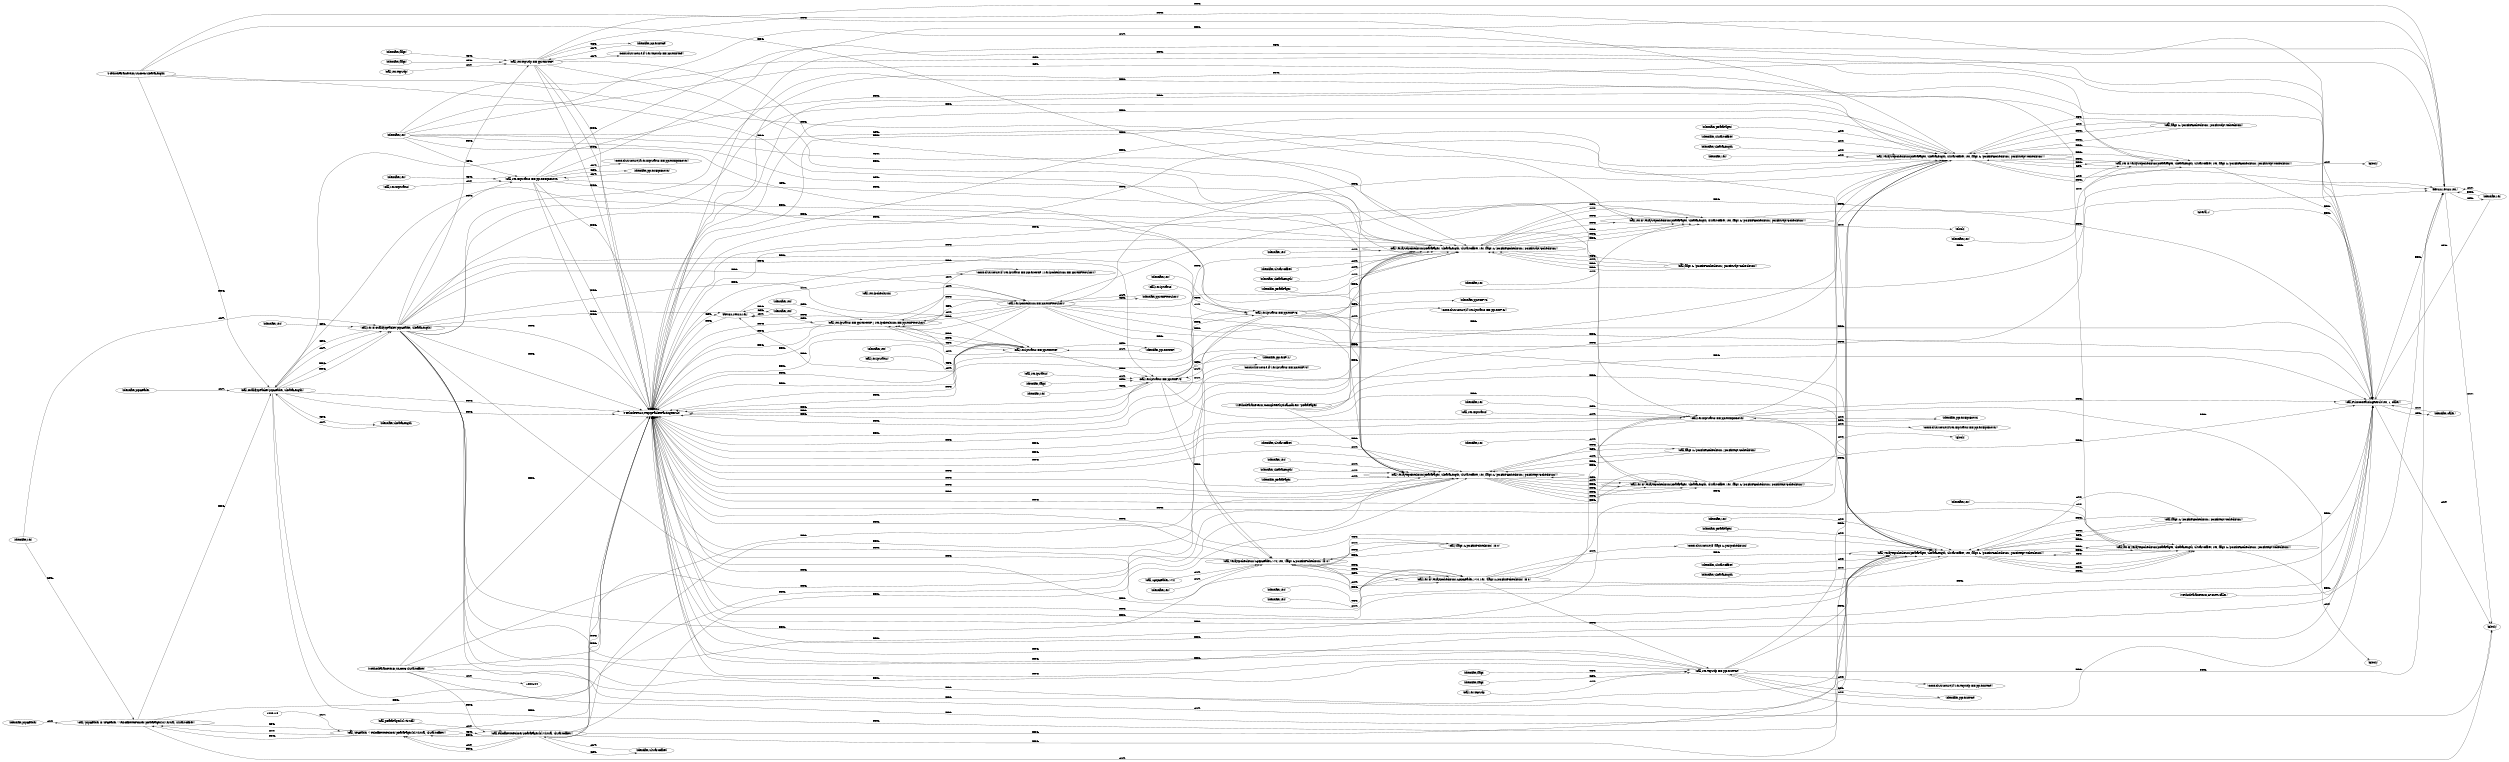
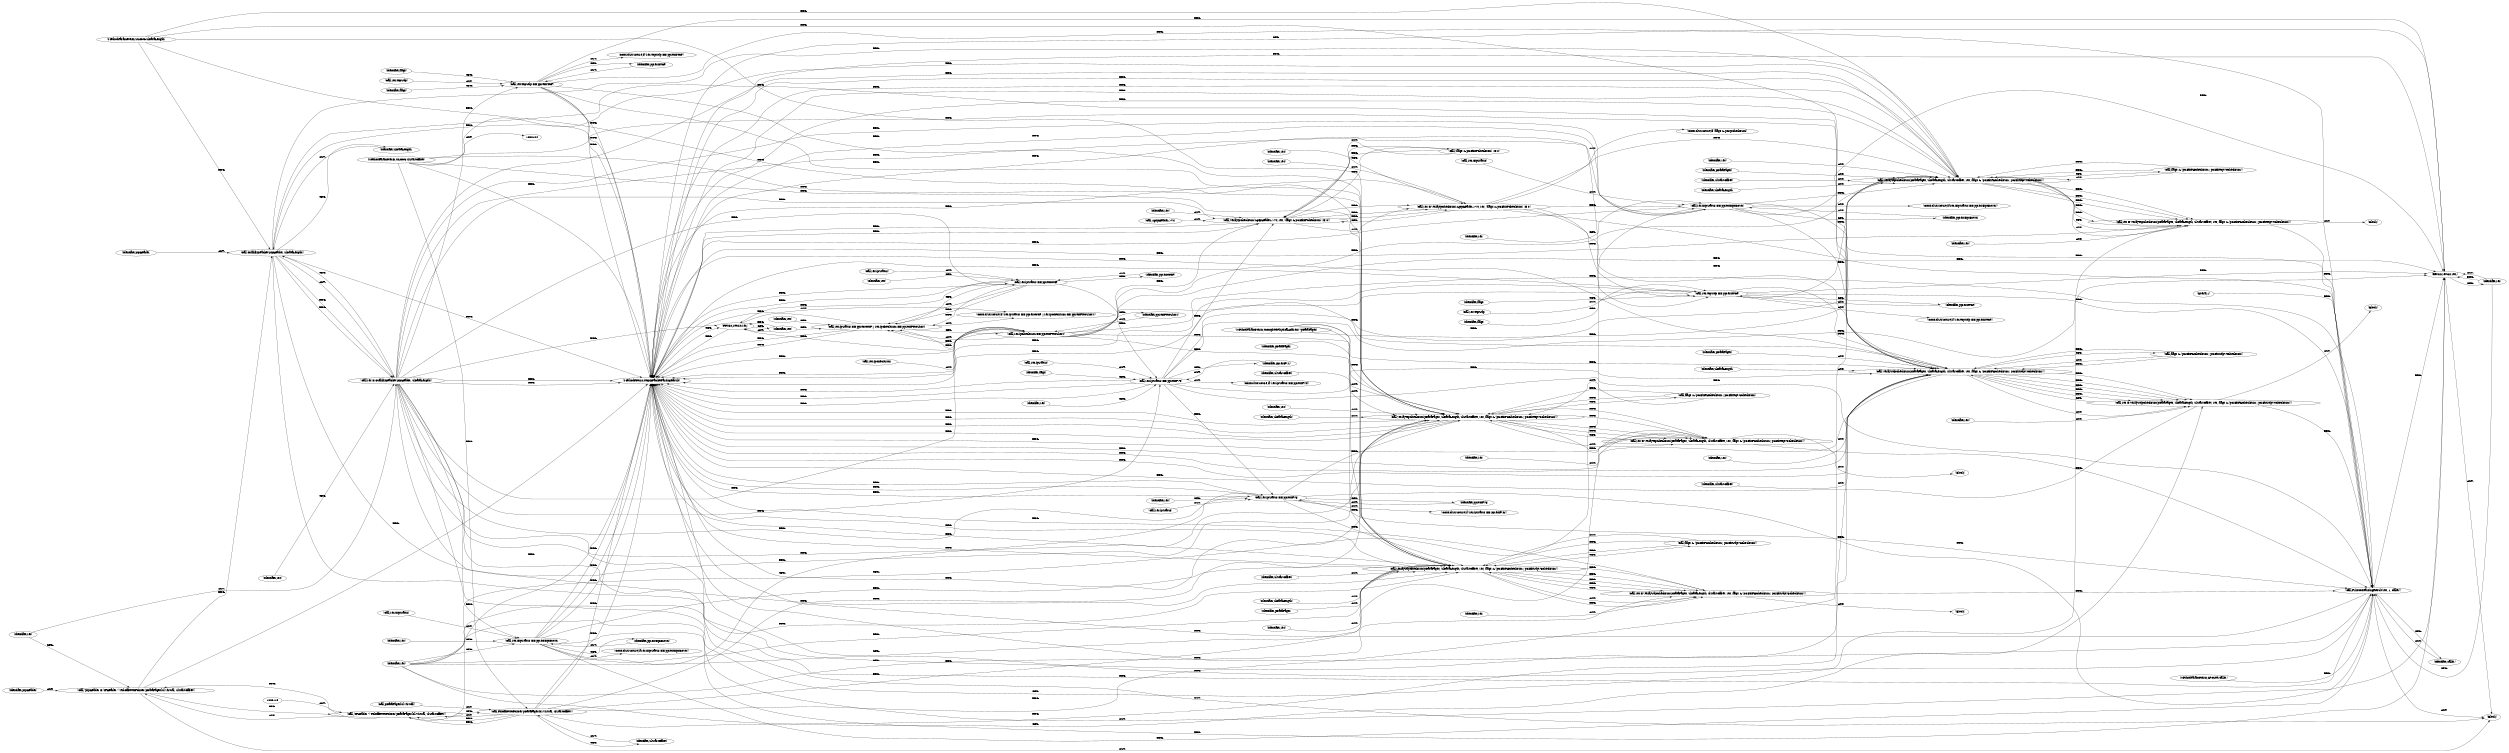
  digraph {
    rankdir=LR
    n1 [label="(Call,*pIpHeader = (IPHeader *) RtlOffsetToPointer(pDataPages[0].Virtual, ulStartOffset))"]
    n2 [label="(Call,(IPHeader *) RtlOffsetToPointer(pDataPages[0].Virtual, ulStartOffset))"]
    n3 [label="(Call,QualifyIpPacket(pIpHeader, ulDataLength))"]
    n4 [label="(MethodReturn,tTcpIpPacketParsingResult)"]
    n5 [label="(Block,)"]
    n6 [label="(Call,RtlOffsetToPointer(pDataPages[0].Virtual, ulStartOffset))"]
    n7 [label="(Call,VerifyTcpChecksum(pDataPages, ulDataLength, ulStartOffset, res, flags & (pcrFixPHChecksum | pcrFixTcpV4Checksum)))"]
    n8 [label="(Call,VerifyUdpChecksum(pDataPages, ulDataLength, ulStartOffset, res, flags & (pcrFixPHChecksum | pcrFixUdpV4Checksum)))"]
    n9 [label="(Call,VerifyTcpChecksum(pDataPages, ulDataLength, ulStartOffset, res, flags & (pcrFixPHChecksum | pcrFixTcpV6Checksum)))"]
    n10 [label="(Call,VerifyUdpChecksum(pDataPages, ulDataLength, ulStartOffset, res, flags & (pcrFixPHChecksum | pcrFixUdpV6Checksum)))"]
    n11 [label="(Call,res = QualifyIpPacket(pIpHeader, ulDataLength))"]
    n12 [label="(Identifier,ulDataLength)"]
    n13 [label="(Return,return res;)"]
    n14 [label="(Return,return res;)"]
    n15 [label="(Identifier,ulStartOffset)"]
    n16 [label="(Call,res = VerifyTcpChecksum(pDataPages, ulDataLength, ulStartOffset, res, flags & (pcrFixPHChecksum | pcrFixTcpV4Checksum)))"]
    n17 [label="(Call,flags & (pcrFixPHChecksum | pcrFixTcpV4Checksum))"]
    n18 [label="(Call,res = VerifyUdpChecksum(pDataPages, ulDataLength, ulStartOffset, res, flags & (pcrFixPHChecksum | pcrFixUdpV4Checksum)))"]
    n19 [label="(Call,flags & (pcrFixPHChecksum | pcrFixUdpV4Checksum))"]
    n20 [label="(Call,res = VerifyTcpChecksum(pDataPages, ulDataLength, ulStartOffset, res, flags & (pcrFixPHChecksum | pcrFixTcpV6Checksum)))"]
    n21 [label="(Call,flags & (pcrFixPHChecksum | pcrFixTcpV6Checksum))"]
    n22 [label="(Call,res = VerifyUdpChecksum(pDataPages, ulDataLength, ulStartOffset, res, flags & (pcrFixPHChecksum | pcrFixUdpV6Checksum)))"]
    n23 [label="(Call,flags & (pcrFixPHChecksum | pcrFixUdpV6Checksum))"]
    n24 [label="(MethodParameterIn,ULONG ulStartOffset)"]
    1000104
    n26 [label="(Call,res.ipStatus == ppresNotIP)"]
    n27 [label="(Call,res.ipStatus == ppresIPV4)"]
    n28 [label="(Call,VerifyIpChecksum(&pIpHeader->v4, res, (flags & pcrFixIPChecksum) != 0))"]
    n29 [label="(Call,res.xxpStatus == ppresXxpKnown)"]
    n30 [label="(Call,PrintOutParsingResult(res, 1, caller))"]
    n31 [label="(Call,res.TcpUdp == ppresIsTCP)"]
    n32 [label="(Call,res.ipStatus == ppresIPV6)"]
    n33 [label="(Call,res.ipCheckSum == ppresIPTooShort)"]
    n34 [label="(Call,res.xxpStatus == ppresXxpKnown)"]
    n35 [label="(Call,res.TcpUdp == ppresIsTCP)"]
    n36 [label="(Call,res.ipStatus == ppresNotIP || res.ipCheckSum == ppresIPTooShort)"]
    n37 [label="(Identifier,ppresNotIP)"]
    n38 [label="(ControlStructure,if (res.ipStatus == ppresNotIP || res.ipCheckSum == ppresIPTooShort))"]
    n39 [label="(Identifier,res)"]
    n40 [label="(ControlStructure,if (res.ipStatus == ppresIPV4))"]
    n41 [label="(Identifier,ppresIPV1)"]
    n42 [label="(Call,res = VerifyIpChecksum(&pIpHeader->v4, res, (flags & pcrFixIPChecksum) != 0))"]
    n43 [label="(Call,(flags & pcrFixIPChecksum) != 0)"]
    n44 [label="(ControlStructure,if(res.xxpStatus == ppresXxpKnown))"]
    n45 [label="(Identifier,ppresXxpKnown)"]
    n46 [label="(Identifier,caller)"]
    n47 [label="(ControlStructure,if (res.TcpUdp == ppresIsTCP))"]
    n48 [label="(Identifier,ppresIsTCP)"]
    n49 [label="(Identifier,ppresIPV6)"]
    n50 [label="(ControlStructure,if (res.ipStatus == ppresIPV6))"]
    n51 [label="(Identifier,ppresIPTooShort)"]
    n52 [label="(ControlStructure,if(res.xxpStatus == ppresXxpKnown))"]
    n53 [label="(Identifier,ppresXxpKnown)"]
    n54 [label="(ControlStructure,if (res.TcpUdp == ppresIsTCP))"]
    n55 [label="(Identifier,ppresIsTCP)"]
    n56 [label="(Identifier,res)"]
    n57 [label="(ControlStructure,if (flags & pcrIpChecksum))"]
    n58 [label="(Block,)"]
    n59 [label="(Block,)"]
    n60 [label="(Block,)"]
    n61 [label="(Block,)"]
    n62 [label="(Identifier,ulStartOffset)"]
    n63 [label="(Identifier,res)"]
    n64 [label="(MethodParameterIn,tCompletePhysicalAddress *pDataPages)"]
    n65 [label="(Identifier,res)"]
    n66 [label="(Identifier,res)"]
    n67 [label="(Identifier,ulDataLength)"]
    n68 [label="(Identifier,pDataPages)"]
    n69 [label="(Identifier,res)"]
    n70 [label="(Identifier,res)"]
    n71 [label="(Call,res.xxpStatus)"]
    n72 [label="(MethodParameterIn,ULONG ulDataLength)"]
    n73 [label="(Call,res.ipStatus)"]
    n74 [label="(Identifier,res)"]
    n75 [label="(Identifier,pDataPages)"]
    n76 [label="(Identifier,flags)"]
    n77 [label="(Literal,1)"]
    n78 [label="(Identifier,ulStartOffset)"]
    n79 [label="(Identifier,flags)"]
    n80 [label="(Call,res.TcpUdp)"]
    n81 [label="(Identifier,ulDataLength)"]
    n82 [label="(Identifier,flags)"]
    n83 [label="(Call,res.ipStatus)"]
    n84 [label="(Identifier,flags)"]
    n85 [label="(Call,res.ipStatus)"]
    n86 [label="(Call,res.ipCheckSum)"]
    n87 [label="(Call,res.TcpUdp)"]
    n88 [label="(Identifier,res)"]
    n89 [label="(Identifier,ulStartOffset)"]
    n90 [label="(Identifier,res)"]
    n91 [label="(Call,pDataPages[0].Virtual)"]
    n92 [label="(Identifier,res)"]
    n93 [label="(Identifier,ulStartOffset)"]
    n94 [label="(Identifier,res)"]
    n95 [label="(Identifier,pIpHeader)"]
    n96 [label="(Identifier,res)"]
    n97 [label="(Identifier,flags)"]
    n98 [label="(Identifier,res)"]
    n99 [label="(Identifier,res)"]
    n100 [label="(Identifier,ulDataLength)"]
    n101 [label="(Identifier,pIpHeader)"]
    n102 [label="(Identifier,res)"]
    n103 [label="(MethodParameterIn,LPCSTR caller)"]
    n104 [label="(Identifier,ulDataLength)"]
    n105 [label="(Call,&pIpHeader->v4)"]
    n106 [label="(Call,res.xxpStatus)"]
    n107 [label="(Identifier,res)"]
    n108 [label="(Identifier,res)"]
    n109 [label="(Identifier,res)"]
    n110 [label="(Identifier,res)"]
    n111 [label="(Identifier,pDataPages)"]
    n112 [label="(Identifier,res)"]
    n113 [label="(Identifier,res)"]
    n114 [label="(Identifier,pDataPages)"]
    1000115
    n1 -> n2 [label="CFG: "]
    n1 -> n3 [label="DDG: "]
    n1 -> n4 [label="DDG: "]
    n1 -> n5 [label="AST: "]
    n2 -> n1 [label="AST: "]
    n2 -> n1 [label="DDG: "]
    n2 -> n4 [label="DDG: "]
    n2 -> n6 [label="CFG: "]
    n3 -> n4 [label="DDG: "]
    n3 -> n4 [label="DDG: "]
    n3 -> n7 [label="DDG: "]
    n3 -> n8 [label="DDG: "]
    n3 -> n9 [label="DDG: "]
    n3 -> n10 [label="DDG: "]
    n3 -> n11 [label="AST: "]
    n3 -> n11 [label="DDG: "]
    n3 -> n11 [label="DDG: "]
    n3 -> n12 [label="CFG: "]
    n4 -> n13 [label="CFG: "]
    n4 -> n14 [label="CFG: "]
    n6 -> n2 [label="AST: "]
    n6 -> n2 [label="DDG: "]
    n6 -> n2 [label="DDG: "]
    n6 -> n4 [label="DDG: "]
    n6 -> n4 [label="DDG: "]
    n6 -> n7 [label="DDG: "]
    n6 -> n8 [label="DDG: "]
    n6 -> n9 [label="DDG: "]
    n6 -> n10 [label="DDG: "]
    n6 -> n15 [label="CFG: "]
    n7 -> n4 [label="DDG: "]
    n7 -> n4 [label="DDG: "]
    n7 -> n4 [label="DDG: "]
    n7 -> n4 [label="DDG: "]
    n7 -> n16 [label="AST: "]
    n7 -> n16 [label="DDG: "]
    n7 -> n16 [label="DDG: "]
    n7 -> n16 [label="DDG: "]
    n7 -> n16 [label="DDG: "]
    n7 -> n16 [label="DDG: "]
    n7 -> n17 [label="CFG: "]
    n8 -> n4 [label="DDG: "]
    n8 -> n4 [label="DDG: "]
    n8 -> n4 [label="DDG: "]
    n8 -> n4 [label="DDG: "]
    n8 -> n18 [label="AST: "]
    n8 -> n18 [label="DDG: "]
    n8 -> n18 [label="DDG: "]
    n8 -> n18 [label="DDG: "]
    n8 -> n18 [label="DDG: "]
    n8 -> n18 [label="DDG: "]
    n8 -> n19 [label="CFG: "]
    n9 -> n4 [label="DDG: "]
    n9 -> n4 [label="DDG: "]
    n9 -> n4 [label="DDG: "]
    n9 -> n4 [label="DDG: "]
    n9 -> n20 [label="AST: "]
    n9 -> n20 [label="DDG: "]
    n9 -> n20 [label="DDG: "]
    n9 -> n20 [label="DDG: "]
    n9 -> n20 [label="DDG: "]
    n9 -> n20 [label="DDG: "]
    n9 -> n21 [label="CFG: "]
    n10 -> n4 [label="DDG: "]
    n10 -> n4 [label="DDG: "]
    n10 -> n4 [label="DDG: "]
    n10 -> n4 [label="DDG: "]
    n10 -> n22 [label="AST: "]
    n10 -> n22 [label="DDG: "]
    n10 -> n22 [label="DDG: "]
    n10 -> n22 [label="DDG: "]
    n10 -> n22 [label="DDG: "]
    n10 -> n22 [label="DDG: "]
    n10 -> n23 [label="CFG: "]
    n11 -> n3 [label="CFG: "]
    n11 -> n4 [label="DDG: "]
    n11 -> n4 [label="DDG: "]
    n11 -> n5 [label="AST: "]
    n11 -> n7 [label="DDG: "]
    n11 -> n8 [label="DDG: "]
    n11 -> n9 [label="DDG: "]
    n11 -> n10 [label="DDG: "]
    n11 -> n13 [label="DDG: "]
    n11 -> n26 [label="DDG: "]
    n11 -> n27 [label="DDG: "]
    n11 -> n28 [label="DDG: "]
    n11 -> n29 [label="DDG: "]
    n11 -> n30 [label="DDG: "]
    n11 -> n31 [label="DDG: "]
    n11 -> n32 [label="DDG: "]
    n11 -> n33 [label="DDG: "]
    n11 -> n34 [label="DDG: "]
    n11 -> n35 [label="DDG: "]
    n12 -> n3 [label="AST: "]
    n13 -> n4 [label="DDG: "]
    n13 -> n38 [label="AST: "]
    n13 -> n39 [label="CFG: "]
    n14 -> n4 [label="DDG: "]
    n14 -> n5 [label="AST: "]
    n14 -> n56 [label="CFG: "]
    n15 -> n6 [label="AST: "]
    n16 -> n4 [label="DDG: "]
    n16 -> n7 [label="CFG: "]
    n16 -> n30 [label="DDG: "]
    n16 -> n58 [label="AST: "]
    n17 -> n7 [label="AST: "]
    n17 -> n7 [label="DDG: "]
    n17 -> n7 [label="DDG: "]
    n18 -> n4 [label="DDG: "]
    n18 -> n8 [label="CFG: "]
    n18 -> n30 [label="DDG: "]
    n18 -> n59 [label="AST: "]
    n19 -> n8 [label="AST: "]
    n19 -> n8 [label="DDG: "]
    n19 -> n8 [label="DDG: "]
    n20 -> n4 [label="DDG: "]
    n20 -> n9 [label="CFG: "]
    n20 -> n30 [label="DDG: "]
    n20 -> n60 [label="AST: "]
    n21 -> n9 [label="AST: "]
    n21 -> n9 [label="DDG: "]
    n21 -> n9 [label="DDG: "]
    n22 -> n4 [label="DDG: "]
    n22 -> n10 [label="CFG: "]
    n22 -> n30 [label="DDG: "]
    n22 -> n61 [label="AST: "]
    n23 -> n10 [label="AST: "]
    n23 -> n10 [label="DDG: "]
    n23 -> n10 [label="DDG: "]
    n24 -> n4 [label="DDG: "]
    n24 -> n6 [label="DDG: "]
    n24 -> n7 [label="DDG: "]
    n24 -> n8 [label="DDG: "]
    n24 -> n9 [label="DDG: "]
    n24 -> n10 [label="DDG: "]
    n24 -> 1000104 [label="AST: "]
    n26 -> n4 [label="DDG: "]
    n26 -> n4 [label="DDG: "]
    n26 -> n13 [label="DDG: "]
    n26 -> n27 [label="DDG: "]
    n26 -> n36 [label="AST: "]
    n26 -> n36 [label="DDG: "]
    n26 -> n36 [label="DDG: "]
    n26 -> n37 [label="CFG: "]
    n27 -> n4 [label="DDG: "]
    n27 -> n4 [label="DDG: "]
    n27 -> n4 [label="DDG: "]
    n27 -> n7 [label="DDG: "]
    n27 -> n8 [label="DDG: "]
    n27 -> n14 [label="DDG: "]
    n27 -> n28 [label="DDG: "]
    n27 -> n30 [label="DDG: "]
    n27 -> n32 [label="DDG: "]
    n27 -> n40 [label="AST: "]
    n27 -> n41 [label="CFG: "]
    n28 -> n4 [label="DDG: "]
    n28 -> n4 [label="DDG: "]
    n28 -> n42 [label="AST: "]
    n28 -> n42 [label="DDG: "]
    n28 -> n42 [label="DDG: "]
    n28 -> n42 [label="DDG: "]
    n28 -> n43 [label="CFG: "]
    n29 -> n4 [label="DDG: "]
    n29 -> n4 [label="DDG: "]
    n29 -> n4 [label="DDG: "]
    n29 -> n7 [label="DDG: "]
    n29 -> n8 [label="DDG: "]
    n29 -> n14 [label="DDG: "]
    n29 -> n30 [label="DDG: "]
    n29 -> n44 [label="AST: "]
    n29 -> n45 [label="CFG: "]
    n30 -> n4 [label="DDG: "]
    n30 -> n4 [label="DDG: "]
    n30 -> n4 [label="DDG: "]
    n30 -> n5 [label="AST: "]
    n30 -> n14 [label="DDG: "]
    n30 -> n46 [label="CFG: "]
    n31 -> n4 [label="DDG: "]
    n31 -> n4 [label="DDG: "]
    n31 -> n4 [label="DDG: "]
    n31 -> n7 [label="DDG: "]
    n31 -> n8 [label="DDG: "]
    n31 -> n14 [label="DDG: "]
    n31 -> n30 [label="DDG: "]
    n31 -> n47 [label="AST: "]
    n31 -> n48 [label="CFG: "]
    n32 -> n4 [label="DDG: "]
    n32 -> n4 [label="DDG: "]
    n32 -> n4 [label="DDG: "]
    n32 -> n9 [label="DDG: "]
    n32 -> n10 [label="DDG: "]
    n32 -> n14 [label="DDG: "]
    n32 -> n30 [label="DDG: "]
    n32 -> n49 [label="CFG: "]
    n32 -> n50 [label="AST: "]
    n33 -> n4 [label="DDG: "]
    n33 -> n4 [label="DDG: "]
    n33 -> n7 [label="DDG: "]
    n33 -> n8 [label="DDG: "]
    n33 -> n9 [label="DDG: "]
    n33 -> n10 [label="DDG: "]
    n33 -> n13 [label="DDG: "]
    n33 -> n14 [label="DDG: "]
    n33 -> n28 [label="DDG: "]
    n33 -> n30 [label="DDG: "]
    n33 -> n36 [label="AST: "]
    n33 -> n36 [label="DDG: "]
    n33 -> n36 [label="DDG: "]
    n33 -> n51 [label="CFG: "]
    n34 -> n4 [label="DDG: "]
    n34 -> n4 [label="DDG: "]
    n34 -> n4 [label="DDG: "]
    n34 -> n9 [label="DDG: "]
    n34 -> n10 [label="DDG: "]
    n34 -> n14 [label="DDG: "]
    n34 -> n30 [label="DDG: "]
    n34 -> n52 [label="AST: "]
    n34 -> n53 [label="CFG: "]
    n35 -> n4 [label="DDG: "]
    n35 -> n4 [label="DDG: "]
    n35 -> n4 [label="DDG: "]
    n35 -> n9 [label="DDG: "]
    n35 -> n10 [label="DDG: "]
    n35 -> n14 [label="DDG: "]
    n35 -> n30 [label="DDG: "]
    n35 -> n54 [label="AST: "]
    n35 -> n55 [label="CFG: "]
    n36 -> n4 [label="DDG: "]
    n36 -> n4 [label="DDG: "]
    n36 -> n4 [label="DDG: "]
    n36 -> n26 [label="CFG: "]
    n36 -> n33 [label="CFG: "]
    n36 -> n38 [label="AST: "]
    n37 -> n26 [label="AST: "]
    n39 -> n13 [label="AST: "]
    n39 -> n13 [label="DDG: "]
    n39 -> n36 [label="CFG: "]
    n41 -> n27 [label="AST: "]
    n42 -> n4 [label="DDG: "]
    n42 -> n7 [label="DDG: "]
    n42 -> n8 [label="DDG: "]
    n42 -> n28 [label="CFG: "]
    n42 -> n29 [label="DDG: "]
    n42 -> n30 [label="DDG: "]
    n42 -> n31 [label="DDG: "]
    n42 -> n57 [label="AST: "]
    n43 -> n28 [label="AST: "]
    n43 -> n28 [label="DDG: "]
    n43 -> n28 [label="DDG: "]
    n45 -> n29 [label="AST: "]
    n46 -> n30 [label="AST: "]
    n48 -> n31 [label="AST: "]
+   n49 -> n32 [label="AST: "]
    n51 -> n33 [label="AST: "]
    n53 -> n34 [label="AST: "]
    n55 -> n35 [label="AST: "]
    n56 -> n14 [label="AST: "]
    n56 -> n14 [label="DDG: "]
    n56 -> n30 [label="CFG: "]
    n62 -> n9 [label="AST: "]
    n63 -> n32 [label="CFG: "]
    n64 -> n7 [label="DDG: "]
    n64 -> n8 [label="DDG: "]
    n64 -> n9 [label="DDG: "]
    n64 -> n10 [label="DDG: "]
    n65 -> n34 [label="CFG: "]
    n66 -> n42 [label="AST: "]
    n67 -> n10 [label="AST: "]
    n68 -> n10 [label="AST: "]
    n69 -> n29 [label="CFG: "]
    n70 -> n7 [label="AST: "]
    n71 -> n29 [label="AST: "]
    n72 -> n3 [label="DDG: "]
    n72 -> n7 [label="DDG: "]
    n72 -> n8 [label="DDG: "]
    n72 -> n9 [label="DDG: "]
    n72 -> n10 [label="DDG: "]
    n73 -> n27 [label="AST: "]
    n74 -> n16 [label="CFG: "]
    n74 -> n18 [label="CFG: "]
    n74 -> n20 [label="CFG: "]
    n74 -> n22 [label="CFG: "]
    n74 -> n29 [label="CFG: "]
    n74 -> n30 [label="AST: "]
    n74 -> n32 [label="CFG: "]
    n74 -> n34 [label="CFG: "]
    n75 -> n7 [label="AST: "]
    n76 -> n35 [label="CFG: "]
    n77 -> n30 [label="DDG: "]
    n78 -> n8 [label="AST: "]
    n79 -> n31 [label="CFG: "]
    n80 -> n31 [label="AST: "]
    n81 -> n8 [label="AST: "]
    n82 -> n35 [label="CFG: "]
    n83 -> n32 [label="AST: "]
    n84 -> n27 [label="CFG: "]
    n85 -> n26 [label="AST: "]
    n86 -> n33 [label="AST: "]
    n87 -> n35 [label="AST: "]
    n88 -> n10 [label="AST: "]
    n89 -> n7 [label="AST: "]
    n90 -> n9 [label="AST: "]
    n91 -> n6 [label="AST: "]
    n92 -> n26 [label="CFG: "]
    n93 -> n10 [label="AST: "]
    n94 -> n42 [label="CFG: "]
    n95 -> n1 [label="AST: "]
    n96 -> n18 [label="AST: "]
    n97 -> n31 [label="CFG: "]
    n98 -> n8 [label="AST: "]
    n99 -> n16 [label="AST: "]
    n100 -> n9 [label="AST: "]
    n101 -> n3 [label="AST: "]
    n102 -> n36 [label="CFG: "]
    n103 -> n30 [label="DDG: "]
    n104 -> n7 [label="AST: "]
    n105 -> n28 [label="AST: "]
    n106 -> n34 [label="AST: "]
    n107 -> n28 [label="AST: "]
    n108 -> n11 [label="CFG: "]
    n109 -> n27 [label="CFG: "]
    n110 -> n1 [label="CFG: "]
    n110 -> n11 [label="AST: "]
    n111 -> n9 [label="AST: "]
    n112 -> n22 [label="AST: "]
    n113 -> n20 [label="AST: "]
    n114 -> n8 [label="AST: "]
    1000115 -> n2 [label="AST: "]
  }
